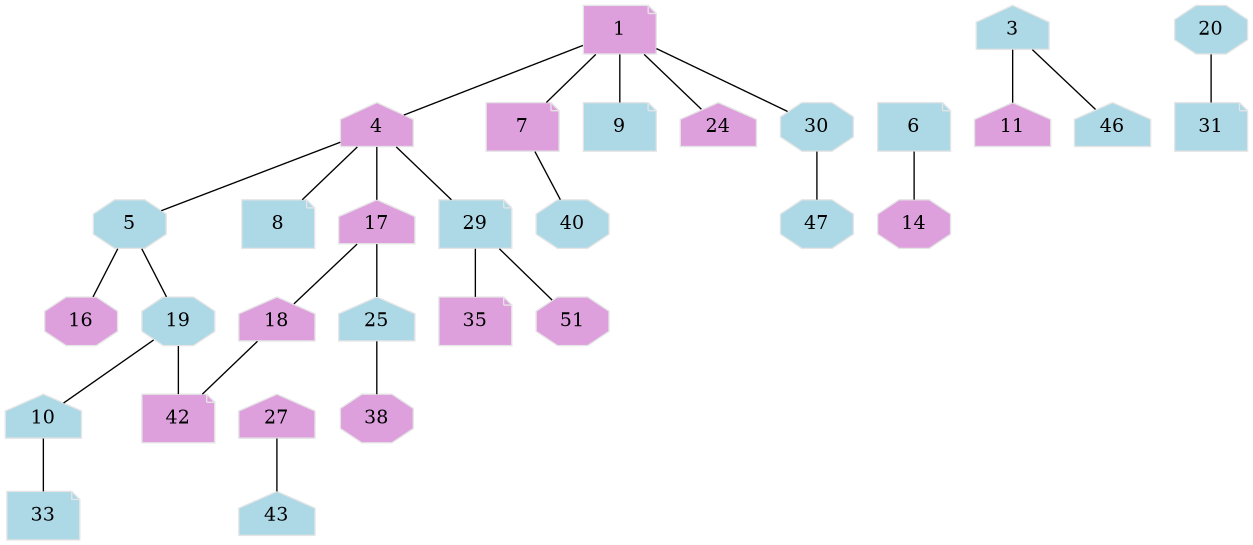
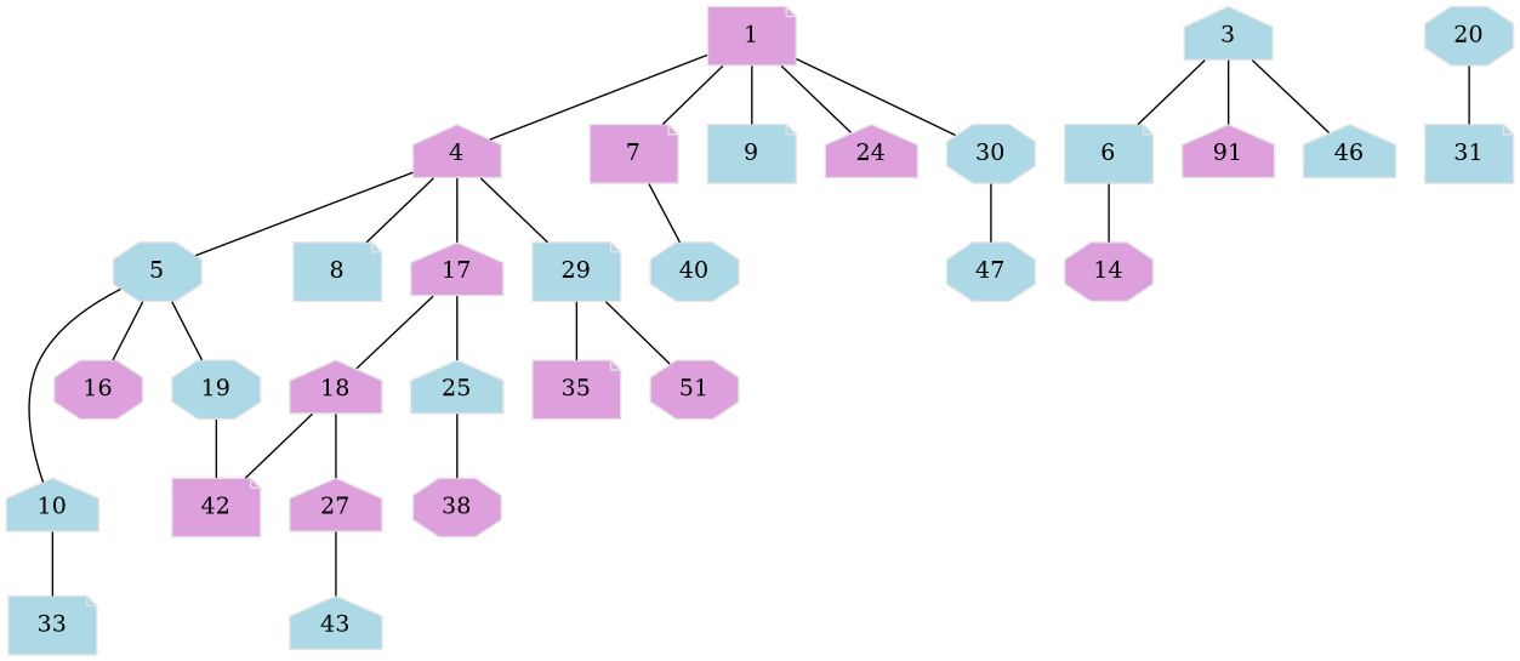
  graph {
    node [color=gray90 fillcolor=lightblue shape=house style=filled]
    1 [fillcolor=plum shape=note super="+2"]
    4 [fillcolor=plum]
    7 [fillcolor=plum shape=note super="+23"]
    9 [shape=note super="+28"]
    24 [fillcolor=plum]
    30 [shape=octagon]
    6 [shape=note super="+37"]
    3
-   11 [fillcolor=plum super="+44"]
+   11 [fillcolor=plum super="+44" label=91]
    46
    5 [shape=octagon super="+32+15+12"]
    8 [shape=note]
    17 [fillcolor=plum]
    29 [shape=note]
    40 [shape=octagon super="+52"]
    47 [shape=octagon]
    14 [fillcolor=plum shape=octagon super="+48"]
    10 [super="+21"]
    16 [fillcolor=plum shape=octagon]
    19 [shape=octagon]
    18 [fillcolor=plum]
    25
    35 [fillcolor=plum shape=note]
    51 [fillcolor=plum shape=octagon]
    33 [shape=note]
    42 [fillcolor=plum shape=note]
    27 [fillcolor=plum]
    38 [fillcolor=plum shape=octagon super="+45"]
    20 [shape=octagon super="+22"]
    31 [shape=note]
    43
    1 -- 4
    1 -- 7
    1 -- 9
    1 -- 24
    1 -- 30
    4 -- 5
    4 -- 8
    4 -- 17
    4 -- 29
    7 -- 40
    30 -- 47
    6 -- 14
+   3 -- 6
    3 -- 11
    3 -- 46
-   19 -- 10
+   5 -- 10
    5 -- 16
    5 -- 19
    17 -- 18
    17 -- 25
    29 -- 35
    29 -- 51
    10 -- 33
    19 -- 42
    18 -- 42
+   18 -- 27
    25 -- 38
    27 -- 43
    20 -- 31
  }
